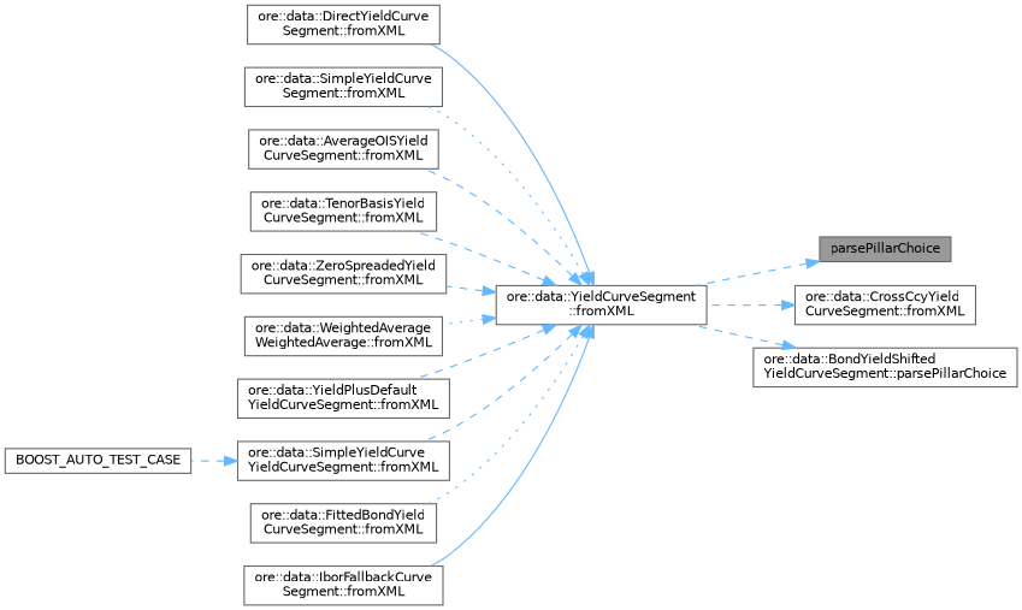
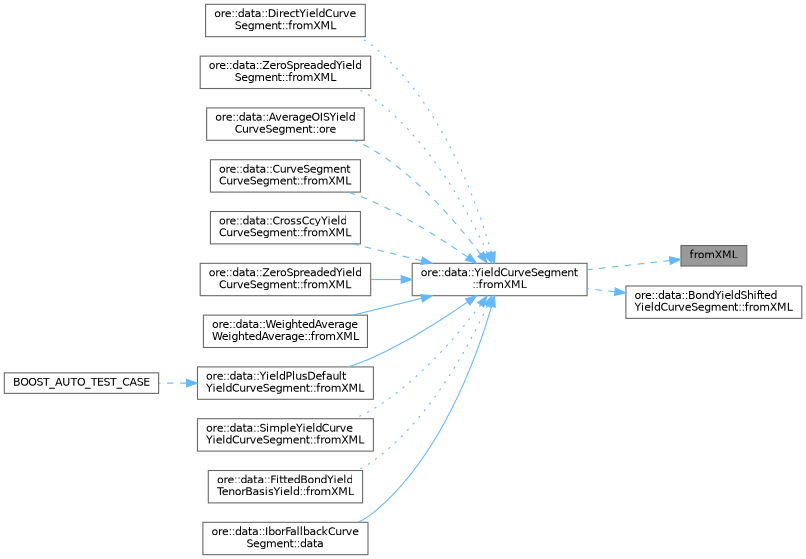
  digraph {
    rankdir=RL
    node [color=grey40 fillcolor=white fontname=Helvetica fontsize=10 shape=box style=filled]
    edge [color=steelblue1 dir=back fontname=Helvetica fontsize=10 labelfontname=Helvetica labelfontsize=10 style=dashed]
-   n1 [color=gray40 fillcolor=grey60 fontcolor=black height=0.2 label=parsePillarChoice width=0.4]
+   n1 [color=gray40 fillcolor=grey60 fontcolor=black height=0.2 label=fromXML width=0.4]
    n2 [height=0.2 label="ore::data::YieldCurveSegment\l::fromXML" width=0.4]
    n3 [height=0.2 label="ore::data::DirectYieldCurve\lSegment::fromXML" width=0.4]
-   n4 [height=0.2 label="ore::data::SimpleYieldCurve\lSegment::fromXML" width=0.4]
-   n5 [height=0.2 label="ore::data::AverageOISYield\lCurveSegment::fromXML" width=0.4]
-   n6 [height=0.2 label="ore::data::TenorBasisYield\lCurveSegment::fromXML" width=0.4]
+   n4 [height=0.2 label="ore::data::ZeroSpreadedYield\lSegment::fromXML" width=0.4]
+   n5 [height=0.2 label="ore::data::AverageOISYield\lCurveSegment::ore" width=0.4]
+   n6 [height=0.2 label="ore::data::CurveSegment\lCurveSegment::fromXML" width=0.4]
    n7 [height=0.2 label="ore::data::CrossCcyYield\lCurveSegment::fromXML" width=0.4]
    n8 [height=0.2 label="ore::data::ZeroSpreadedYield\lCurveSegment::fromXML" width=0.4]
    n9 [height=0.2 label="ore::data::WeightedAverage\lWeightedAverage::fromXML" width=0.4]
    n10 [height=0.2 label="ore::data::YieldPlusDefault\lYieldCurveSegment::fromXML" width=0.4]
    n11 [height=0.2 label="ore::data::SimpleYieldCurve\lYieldCurveSegment::fromXML" width=0.4]
-   n12 [height=0.2 label="ore::data::FittedBondYield\lCurveSegment::fromXML" width=0.4]
-   n13 [height=0.2 label="ore::data::IborFallbackCurve\lSegment::fromXML" width=0.4]
+   n12 [height=0.2 label="ore::data::FittedBondYield\lTenorBasisYield::fromXML" width=0.4]
+   n13 [height=0.2 label="ore::data::IborFallbackCurve\lSegment::data" width=0.4]
    n14 [height=0.2 label=BOOST_AUTO_TEST_CASE width=0.4]
-   n15 [height=0.2 label="ore::data::BondYieldShifted\lYieldCurveSegment::parsePillarChoice" width=0.4]
+   n15 [height=0.2 label="ore::data::BondYieldShifted\lYieldCurveSegment::fromXML" width=0.4]
    n1 -> n2
-   n2 -> n3 [style=solid]
+   n2 -> n3 [style=dotted]
    n2 -> n4 [style=dotted]
    n2 -> n5
    n2 -> n6
-   n7 -> n2
-   n2 -> n8
-   n2 -> n9 [style=dotted]
-   n2 -> n10
-   n2 -> n11
+   n2 -> n7
+   n2 -> n8 [style=solid]
+   n2 -> n9 [style=solid]
+   n2 -> n10 [style=solid]
+   n2 -> n11 [style=dotted]
    n2 -> n12 [style=dotted]
    n2 -> n13 [style=solid]
-   n11 -> n14
+   n10 -> n14
    n15 -> n2
  }
